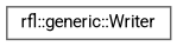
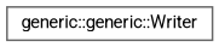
  digraph {
    rankdir=LR
    fontname=Roboto
-   n1 [color=grey40 fillcolor=white fontname=Roboto fontsize=10 height=0.2 label="rfl::generic::Writer" shape=box style=filled width=0.4]
+   n1 [color=grey40 fillcolor=white fontname=Roboto fontsize=10 height=0.2 label="generic::generic::Writer" shape=box style=filled width=0.4]
  }
